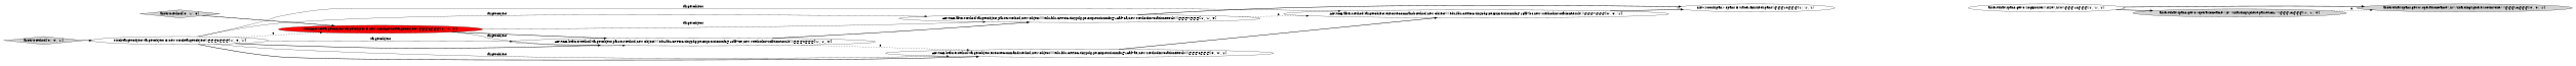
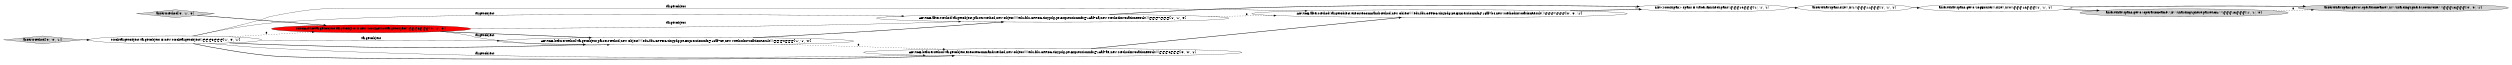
  digraph {
    rankdir=LR
    node [fillcolor=white shape=ellipse style=filled]
    edge [style=bold]
    n1 [label="ADVICE.afterMethod(targetObject,executeCommandMethod,new Object((((edu.fdu.CPPDG.tinypdg.pe.ExpressionInfo@16af7b4,new MethodInvocationResult())@@@7@@@['0', '0', '1']"]
    n2 [label="List<MockSpan> spans = tracer.finishedSpans()@@@10@@@['1', '1', '1']"]
+   n3 [label="assertThat(spans.size(),is(1))@@@11@@@['1', '1', '1']"]
    n4 [fillcolor=lightgray label="assertThat(spans.get(0).operationName(),is(\"/ShardingSphere/rootInvoke/\"))@@@13@@@['0', '0', '1']"]
    n5 [label="assertThat(spans.get(0).logEntries().size(),is(0))@@@12@@@['1', '1', '1']"]
    n6 [fillcolor=lightgray label="assertThat(spans.get(0).operationName(),is(\"/ShardingSphere/parseSQL/\"))@@@13@@@['1', '1', '0']"]
    n7 [fillcolor=red label="MockAdviceTargetObject targetObject = new MockAdviceTargetObject()@@@3@@@['0', '1', '0']"]
    n8 [label="ADVICE.beforeMethod(targetObject,parserMethod,new Object((((edu.fdu.CPPDG.tinypdg.pe.ExpressionInfo@16af75e,new MethodInvocationResult())@@@4@@@['1', '1', '0']"]
    n9 [label="ADVICE.afterMethod(targetObject,parserMethod,new Object((((edu.fdu.CPPDG.tinypdg.pe.ExpressionInfo@16af76a,new MethodInvocationResult())@@@7@@@['1', '1', '0']"]
    n10 [label="ADVICE.beforeMethod(targetObject,executeCommandMethod,new Object((((edu.fdu.CPPDG.tinypdg.pe.ExpressionInfo@16af7a9,new MethodInvocationResult())@@@4@@@['0', '0', '1']"]
    n11 [label="MockTargetObject targetObject = new MockTargetObject()@@@3@@@['1', '0', '1']"]
    n12 [fillcolor=lightgray label="assertMethod['0', '1', '0']" shape=diamond]
    n13 [fillcolor=lightgray label="assertMethod['0', '0', '1']" shape=diamond]
    n1 -> n2
+   n2 -> n3
+   n3 -> n5
    n5 -> n4
    n5 -> n6
    n6 -> n4 [label=0 style=dashed]
    n7 -> n8 [label=targetObject style=solid]
    n7 -> n8
    n7 -> n9 [label=targetObject style=solid]
    n8 -> n9
    n8 -> n10 [label=0 style=dashed]
    n9 -> n1 [label=0 style=dashed]
    n9 -> n2
    n10 -> n1
    n11 -> n1 [label=targetObject style=solid]
    n11 -> n7 [label=0 style=dashed]
    n11 -> n8
    n11 -> n8 [label=targetObject style=solid]
    n11 -> n9 [label=targetObject style=solid]
    n11 -> n10 [label=targetObject style=solid]
    n11 -> n10
    n12 -> n7
    n13 -> n11
  }
